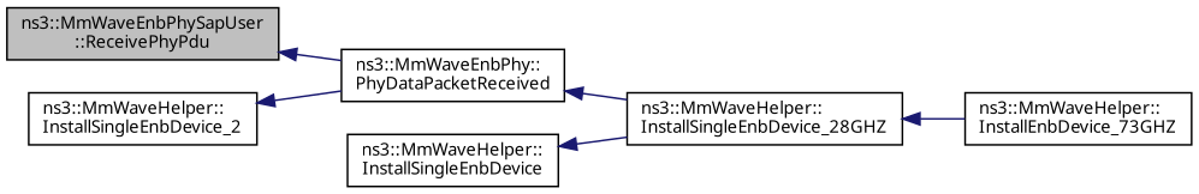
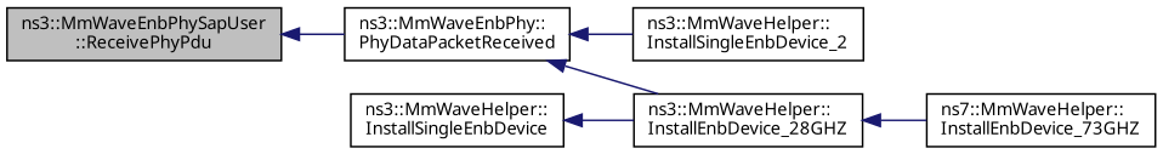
  digraph {
    fontname="Noto Sans"
    rankdir=LR
    node [color=black fillcolor=white fontname="Noto Sans" fontsize=10 shape=record style=filled]
    edge [color=midnightblue dir=back fontname="Noto Sans" fontsize=10 labelfontname=Helvetica labelfontsize=10 style=solid]
    n1 [fillcolor=grey75 fontcolor=black height=0.2 label="ns3::MmWaveEnbPhySapUser\l::ReceivePhyPdu" width=0.4]
    n2 [height=0.2 label="ns3::MmWaveEnbPhy::\lPhyDataPacketReceived" width=0.4]
    n3 [height=0.2 label="ns3::MmWaveHelper::\lInstallSingleEnbDevice_2" width=0.4]
-   n4 [height=0.2 label="ns3::MmWaveHelper::\lInstallSingleEnbDevice_28GHZ" width=0.4]
+   n4 [height=0.2 label="ns3::MmWaveHelper::\lInstallEnbDevice_28GHZ" width=0.4]
    n5 [height=0.2 label="ns3::MmWaveHelper::\lInstallSingleEnbDevice" width=0.4]
-   n6 [height=0.2 label="ns3::MmWaveHelper::\lInstallEnbDevice_73GHZ" width=0.4]
+   n6 [height=0.2 label="ns7::MmWaveHelper::\lInstallEnbDevice_73GHZ" width=0.4]
    n1 -> n2
-   n3 -> n2
+   n2 -> n3
    n2 -> n4
    n4 -> n6
    n5 -> n4
  }
